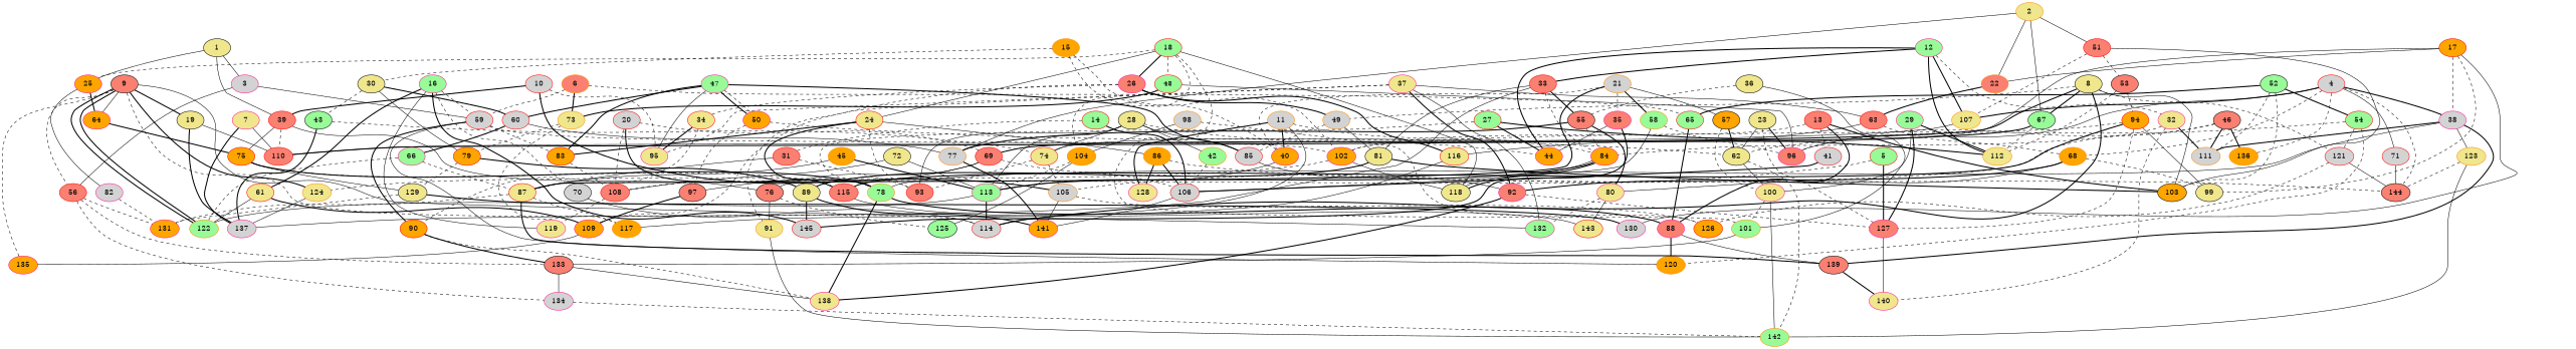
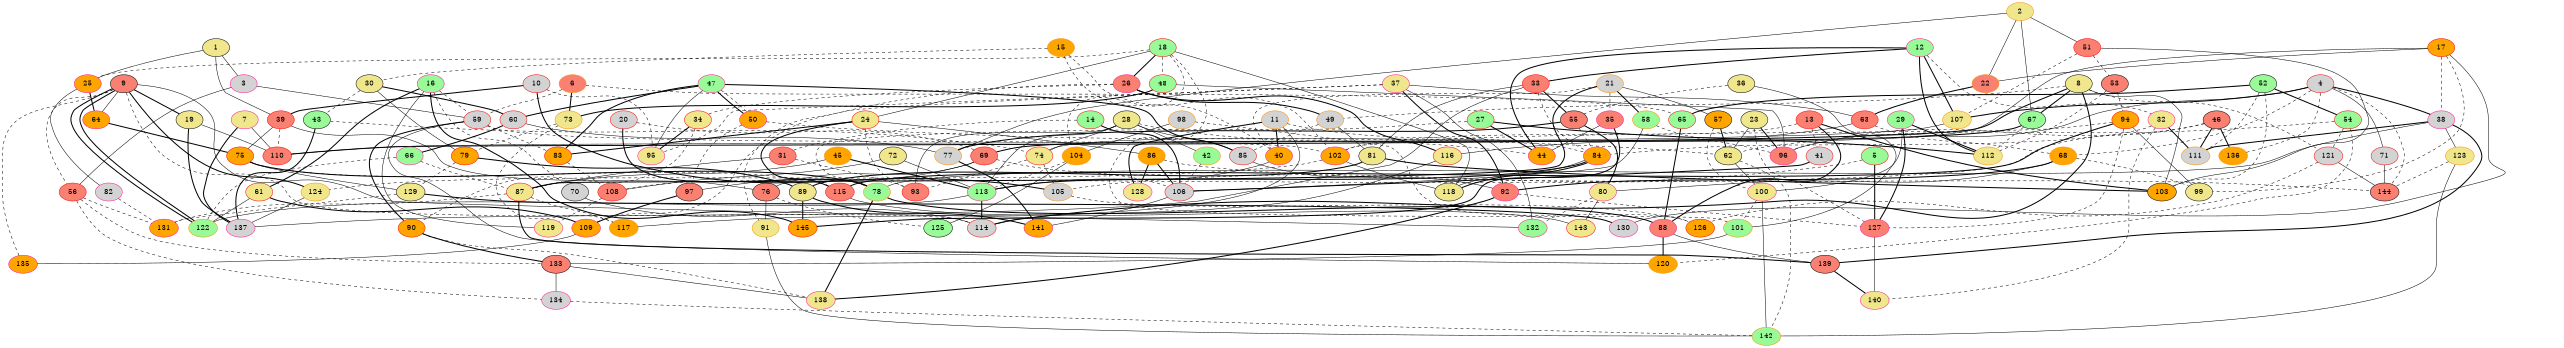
  graph {
    node [color=red fillcolor=khaki style=filled]
    edge [style=dashed]
    1 [color=black]
    3 [color=deeppink fillcolor=lightgrey]
    25 [color=deeppink fillcolor=orange]
    39 [fillcolor=salmon]
    56 [fillcolor=salmon]
    59 [fillcolor=lightgrey]
    64 [color=deeppink fillcolor=orange]
    82 [color=deeppink fillcolor=lightgrey]
    110 [fillcolor=salmon]
    75 [fillcolor=orange]
    76 [color=black fillcolor=salmon]
    2 [color=darkorange]
    22 [color=darkorange fillcolor=salmon]
    51 [fillcolor=salmon]
    67 [color=black fillcolor=palegreen]
    77 [color=darkorange fillcolor=lightgrey]
    63 [fillcolor=salmon]
    107 [color=darkorange]
    103 [color=black fillcolor=orange]
    53 [color=black fillcolor=salmon]
    112 [color=darkorange]
    69 [fillcolor=salmon]
    141 [color=deeppink fillcolor=orange]
    131 [color=deeppink fillcolor=orange]
    133 [color=black fillcolor=salmon]
    134 [color=deeppink fillcolor=lightgrey]
    102 [color=deeppink fillcolor=orange]
    83 [fillcolor=orange]
    90 [fillcolor=orange]
    120 [color=darkorange fillcolor=orange]
    4 [fillcolor=lightgrey]
    38 [color=deeppink fillcolor=lightgrey]
    68 [color=darkorange fillcolor=orange]
    71 [fillcolor=lightgrey]
    96 [color=deeppink fillcolor=salmon]
    136 [color=darkorange fillcolor=orange]
    144 [color=black fillcolor=salmon]
    78 [color=darkorange fillcolor=palegreen]
    111 [color=darkorange fillcolor=lightgrey]
    123 [color=darkorange]
    139 [color=black fillcolor=salmon]
    99 [color=black]
    92 [color=deeppink fillcolor=salmon]
    80 [color=deeppink]
    5 [fillcolor=palegreen]
    105 [color=darkorange fillcolor=lightgrey]
    127 [color=deeppink fillcolor=salmon]
    126 [fillcolor=orange]
    140 [color=deeppink]
    6 [color=darkorange fillcolor=salmon]
    65 [fillcolor=palegreen]
    73 [color=darkorange]
    88 [color=deeppink fillcolor=salmon]
    79 [fillcolor=orange]
    117 [color=darkorange fillcolor=orange]
    7 [color=deeppink]
    137 [color=deeppink fillcolor=lightgrey]
    8 [color=black]
    49 [color=darkorange fillcolor=lightgrey]
    114 [fillcolor=lightgrey]
    121 [fillcolor=lightgrey]
    85 [fillcolor=lightgrey]
    81 [color=black]
    9 [color=black fillcolor=salmon]
    19 [color=black]
    122 [color=darkorange fillcolor=palegreen]
    124 [color=darkorange]
    132 [color=deeppink fillcolor=palegreen]
    135 [color=deeppink fillcolor=orange]
    10 [fillcolor=lightgrey]
    95 [color=deeppink]
    11 [color=darkorange fillcolor=lightgrey]
    40 [color=deeppink fillcolor=orange]
    84 [color=deeppink fillcolor=orange]
    128 [color=deeppink]
    113 [color=deeppink fillcolor=palegreen]
    118 [color=black]
    12 [color=deeppink fillcolor=palegreen]
    32 [color=deeppink]
    33 [fillcolor=salmon]
    44 [color=deeppink fillcolor=orange]
    55 [color=black fillcolor=salmon]
    13 [fillcolor=salmon]
    41 [fillcolor=lightgrey]
    106 [fillcolor=lightgrey]
    14 [fillcolor=palegreen]
    31 [fillcolor=salmon]
    87
    93 [fillcolor=salmon]
    15 [color=darkorange fillcolor=orange]
    30 [color=black]
    43 [color=black fillcolor=palegreen]
    60 [fillcolor=lightgrey]
    16 [color=deeppink fillcolor=palegreen]
    61
    70 [color=black fillcolor=lightgrey]
    119 [color=deeppink]
-   145 [fillcolor=lightgrey]
+   145 [fillcolor=orange]
    109 [color=deeppink fillcolor=orange]
    17 [fillcolor=orange]
    74
    130 [color=deeppink fillcolor=lightgrey]
    18 [fillcolor=palegreen]
    24
    26 [color=deeppink fillcolor=salmon]
    48 [fillcolor=palegreen]
    101 [color=darkorange fillcolor=palegreen]
    104 [color=darkorange fillcolor=orange]
    86 [color=darkorange fillcolor=orange]
    115 [fillcolor=salmon]
    34
    91 [color=darkorange]
    116
    125 [color=black fillcolor=palegreen]
    20 [fillcolor=lightgrey]
    108 [fillcolor=salmon]
    97 [color=black fillcolor=salmon]
    138 [color=deeppink]
    21 [color=darkorange fillcolor=lightgrey]
    35 [color=deeppink fillcolor=salmon]
    57 [color=black fillcolor=orange]
    58 [color=darkorange fillcolor=palegreen]
    62 [color=black]
    100 [color=deeppink]
    23 [color=black]
    142 [color=darkorange fillcolor=palegreen]
    143
    27 [fillcolor=palegreen]
    28 [color=black]
    42 [color=darkorange fillcolor=palegreen]
    29 [color=deeppink fillcolor=palegreen]
    66 [color=deeppink fillcolor=palegreen]
    129 [color=black]
    89 [color=black]
    36 [color=black]
    37 [color=deeppink]
    45 [color=darkorange fillcolor=orange]
    46 [color=black fillcolor=salmon]
    47 [color=deeppink fillcolor=palegreen]
    50 [color=deeppink fillcolor=orange]
    94 [fillcolor=orange]
    52 [color=black fillcolor=palegreen]
    54 [fillcolor=palegreen]
    72 [color=black]
    98 [color=darkorange fillcolor=lightgrey]
    1 -- 3 [style=solid]
    1 -- 25 [style=solid]
    1 -- 39 [style=solid]
    3 -- 56 [style=solid]
    3 -- 59 [style=solid]
    25 -- 64 [style=bold]
    25 -- 82 [style=solid]
    39 -- 110
    39 -- 75 [style=solid]
    39 -- 76 [style=solid]
    56 -- 131
    56 -- 133
    56 -- 134
    59 -- 102
    59 -- 83
    59 -- 90 [style=bold]
    59 -- 120 [style=solid]
    64 -- 75 [style=bold]
    82 -- 131
    75 -- 78 [style=bold]
    75 -- 115
    75 -- 129 [style=solid]
    76 -- 91 [style=solid]
    76 -- 125
    2 -- 22 [style=solid]
    2 -- 51 [style=solid]
    2 -- 67 [style=solid]
    2 -- 77 [style=solid]
    22 -- 63 [style=bold]
    51 -- 107
    51 -- 103 [style=solid]
    51 -- 53
    67 -- 112
    67 -- 69 [style=bold]
    77 -- 141 [style=bold]
    63 -- 68
    63 -- 116 [style=solid]
    107 -- 110 [style=solid]
    53 -- 112
    53 -- 94
    69 -- 76 [style=solid]
    69 -- 106
    69 -- 97 [style=solid]
    133 -- 134 [style=solid]
    133 -- 138 [style=solid]
    134 -- 142
    102 -- 124
    102 -- 118 [style=solid]
    83 -- 108
    90 -- 133 [style=bold]
    90 -- 138
    4 -- 107 [style=bold]
    4 -- 38 [style=bold]
    4 -- 68
    4 -- 71 [style=solid]
    4 -- 96 [style=solid]
    4 -- 136
    4 -- 144
    38 -- 78 [style=solid]
    38 -- 111 [style=bold]
    38 -- 123 [style=solid]
    38 -- 139 [style=bold]
    68 -- 99
    68 -- 92 [style=bold]
    68 -- 80 [style=solid]
    71 -- 144 [style=solid]
    78 -- 88 [style=bold]
    78 -- 138 [style=bold]
    123 -- 144
    123 -- 142 [style=solid]
    139 -- 140 [style=bold]
    92 -- 127
    92 -- 138 [style=bold]
    80 -- 132
    80 -- 143 [style=solid]
    5 -- 105
    5 -- 127 [style=bold]
-   105 -- 141 [style=solid]
    105 -- 126
    127 -- 140 [style=solid]
    6 -- 59
    6 -- 65
    6 -- 73 [style=bold]
    65 -- 88 [style=bold]
    73 -- 79
    73 -- 117
    88 -- 120 [style=bold]
    88 -- 139 [style=solid]
    79 -- 129
    79 -- 89 [style=bold]
    7 -- 110 [style=solid]
    7 -- 137 [style=bold]
    8 -- 110 [style=bold]
    8 -- 67 [style=bold]
    8 -- 103 [style=solid]
    8 -- 49
    8 -- 114 [style=bold]
    8 -- 121
    49 -- 85
    49 -- 81 [style=solid]
    121 -- 144 [style=solid]
    121 -- 126
    85 -- 92 [style=solid]
    81 -- 103 [style=bold]
    81 -- 89 [style=bold]
    9 -- 56
    9 -- 64 [style=solid]
    9 -- 114
    9 -- 19 [style=bold]
    9 -- 122 [style=bold]
    9 -- 122 [style=bold]
    9 -- 124 [style=bold]
    9 -- 132 [style=solid]
    9 -- 135
    19 -- 110 [style=solid]
    19 -- 137 [style=bold]
    124 -- 137 [style=solid]
    10 -- 39 [style=bold]
    10 -- 105 [style=bold]
    10 -- 95
    11 -- 114 [style=solid]
    11 -- 40 [style=bold]
    11 -- 84
    11 -- 128 [style=bold]
    40 -- 113 [style=solid]
    84 -- 113 [style=bold]
    84 -- 118 [style=solid]
    84 -- 118 [style=bold]
    113 -- 114 [style=bold]
    113 -- 122 [style=solid]
    12 -- 107 [style=bold]
    12 -- 112 [style=bold]
    12 -- 32
    12 -- 33 [style=bold]
    12 -- 44 [style=bold]
    32 -- 111 [style=bold]
    32 -- 140
    32 -- 84
    33 -- 137 [style=solid]
    33 -- 81 [style=solid]
    33 -- 84
    33 -- 55 [style=bold]
    55 -- 77 [style=bold]
    55 -- 80 [style=bold]
    55 -- 84
    13 -- 103 [style=bold]
    13 -- 102
    13 -- 88 [style=bold]
    13 -- 41
    41 -- 106 [style=bold]
    106 -- 141 [style=solid]
    14 -- 106 [style=bold]
    14 -- 31
    31 -- 87 [style=solid]
    31 -- 93
    87 -- 131
    87 -- 139 [style=bold]
    87 -- 117
    15 -- 102
    15 -- 40
    15 -- 30
    30 -- 79 [style=solid]
    30 -- 43
    30 -- 60 [style=bold]
    43 -- 137 [style=bold]
    43 -- 74
    60 -- 77 [style=solid]
    60 -- 66 [style=bold]
    16 -- 59
    16 -- 61 [style=bold]
    16 -- 70
    16 -- 119 [style=solid]
    16 -- 145 [style=bold]
    61 -- 122 [style=solid]
    61 -- 109 [style=bold]
    70 -- 114 [style=solid]
    109 -- 135 [style=solid]
    17 -- 22 [style=solid]
    17 -- 38
    17 -- 99
    17 -- 74 [style=solid]
    17 -- 130 [style=solid]
    74 -- 105
    74 -- 93
    18 -- 25
    18 -- 118 [style=solid]
    18 -- 24 [style=solid]
    18 -- 26 [style=bold]
    18 -- 48
    18 -- 101
    18 -- 104
    24 -- 83 [style=bold]
    24 -- 93
    24 -- 86 [style=solid]
    24 -- 115 [style=bold]
    26 -- 49 [style=bold]
    26 -- 34
    26 -- 91
    26 -- 116 [style=bold]
    48 -- 96 [style=solid]
    48 -- 73 [style=bold]
    101 -- 133 [style=solid]
    104 -- 113
    104 -- 125 [style=solid]
    86 -- 144
    86 -- 128 [style=bold]
    86 -- 106 [style=bold]
    115 -- 143 [style=solid]
    34 -- 90
    34 -- 95 [style=bold]
    91 -- 142 [style=solid]
    116 -- 117 [style=solid]
    20 -- 69
    20 -- 78 [style=bold]
-   20 -- 108
    108 -- 119
    97 -- 109 [style=bold]
    21 -- 40
    21 -- 87 [style=bold]
    21 -- 35
    21 -- 57 [style=solid]
    21 -- 58 [style=bold]
    35 -- 44 [style=solid]
    35 -- 145 [style=bold]
    57 -- 62 [style=bold]
    57 -- 100
    58 -- 96
    58 -- 106 [style=solid]
    62 -- 100 [style=solid]
    62 -- 142
    100 -- 101
    100 -- 142 [style=solid]
    23 -- 96 [style=bold]
    23 -- 127
    23 -- 62 [style=solid]
    27 -- 112 [style=bold]
    27 -- 78
    27 -- 44 [style=bold]
    28 -- 85 [style=solid]
    28 -- 113 [style=solid]
    28 -- 44
    28 -- 93 [style=solid]
    28 -- 74 [style=solid]
    28 -- 42 [style=solid]
    42 -- 106
    29 -- 112 [style=bold]
    29 -- 127 [style=bold]
    29 -- 100 [style=solid]
    66 -- 122
    66 -- 87
    129 -- 131
    129 -- 130 [style=bold]
    89 -- 141 [style=bold]
    89 -- 145 [style=bold]
    36 -- 55
    36 -- 101 [style=solid]
    37 -- 63 [style=solid]
    37 -- 92 [style=bold]
    37 -- 132 [style=solid]
    37 -- 95
    37 -- 109
    45 -- 113 [style=bold]
    45 -- 87 [style=solid]
    46 -- 96
    46 -- 136 [style=bold]
    46 -- 111 [style=bold]
    46 -- 108
    47 -- 83 [style=bold]
    47 -- 85 [style=bold]
    47 -- 95 [style=solid]
    47 -- 60 [style=bold]
    47 -- 50 [style=bold]
    47 -- 50
    50 -- 97
    50 -- 62
    94 -- 102
    94 -- 99 [style=solid]
    94 -- 127
    94 -- 115 [style=bold]
    52 -- 103
    52 -- 111
    52 -- 65 [style=bold]
    52 -- 54 [style=bold]
    54 -- 120
    54 -- 121
    54 -- 62
    72 -- 113 [style=solid]
    72 -- 108 [style=solid]
    98 -- 126
    98 -- 104 [style=solid]
  }
